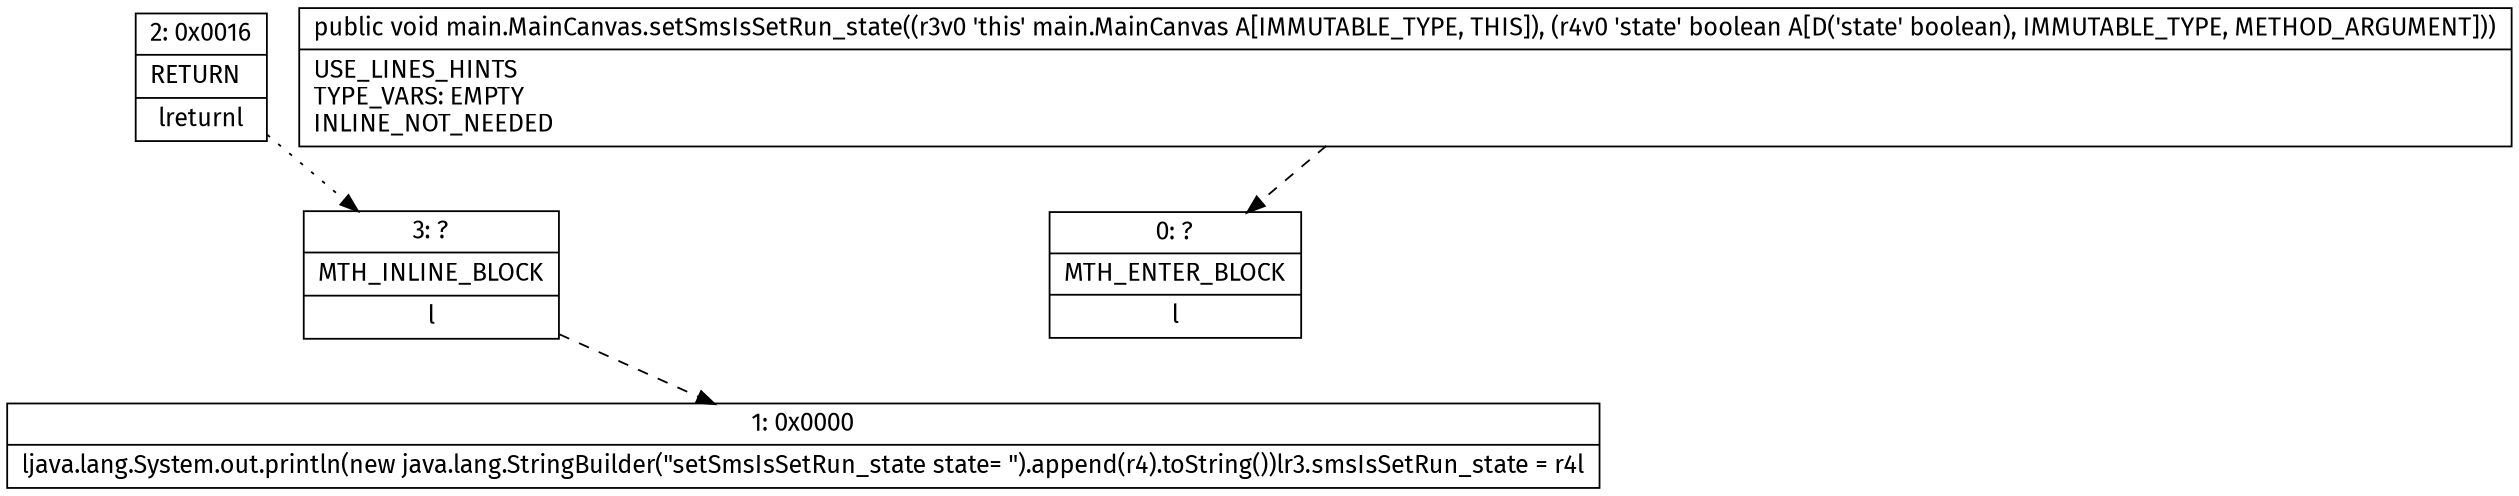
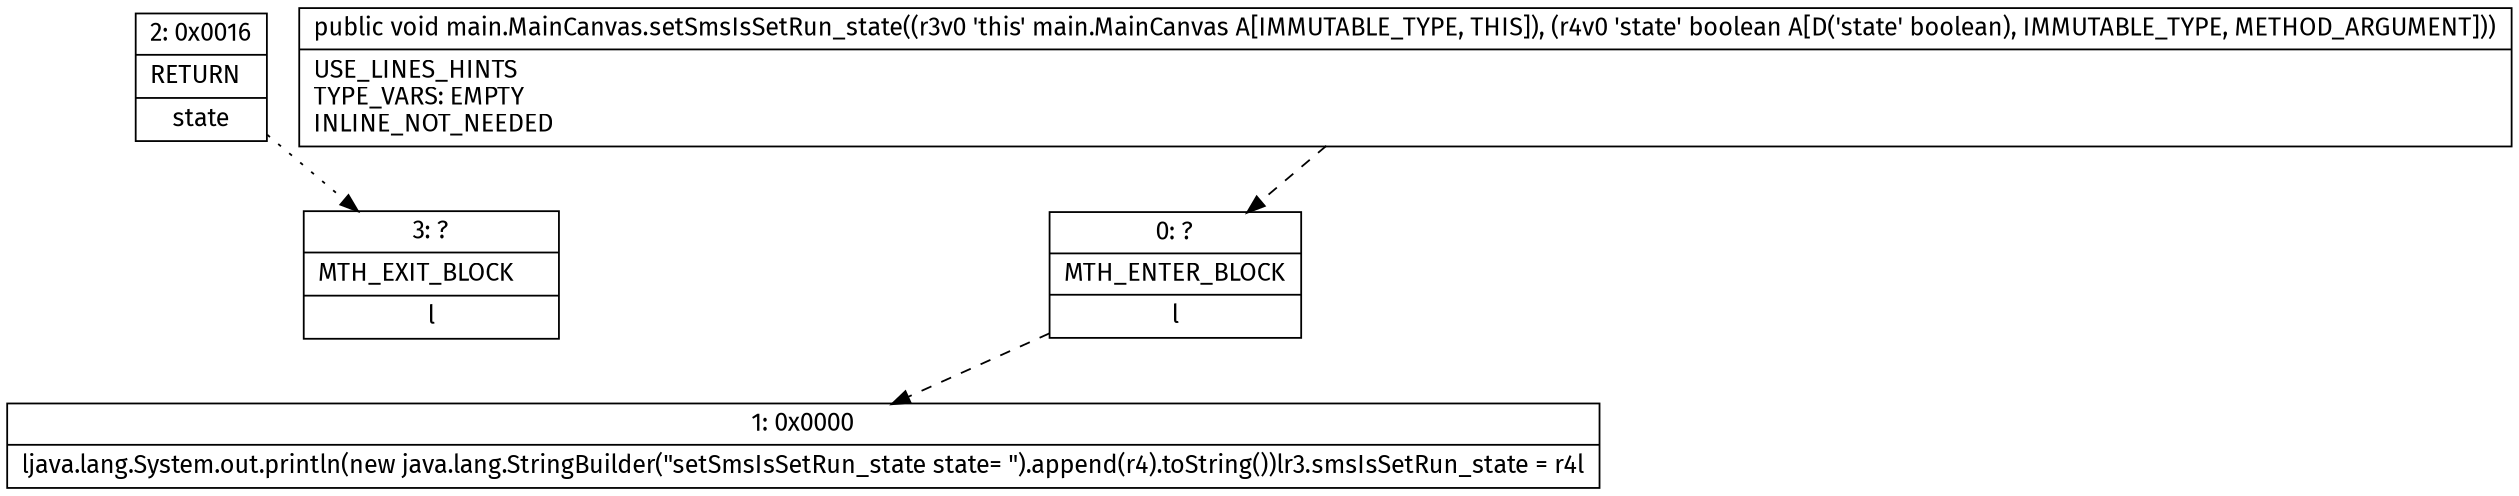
  digraph {
    fontname="Fira Sans"
    node [fontname="Fira Sans" shape=record]
    edge [arrowhead=normal fontname="Fira Sans" style=dashed]
    n1 [label="{0\:\ ?|MTH_ENTER_BLOCK\l|l}"]
    n2 [label="{1\:\ 0x0000|ljava.lang.System.out.println(new java.lang.StringBuilder(\"setSmsIsSetRun_state state= \").append(r4).toString())lr3.smsIsSetRun_state = r4l}"]
-   n3 [label="{2\:\ 0x0016|RETURN\l|lreturnl}"]
-   n4 [label="{3\:\ ?|MTH_INLINE_BLOCK\l|l}"]
+   n3 [label="{2\:\ 0x0016|RETURN\l|state}"]
+   n4 [label="{3\:\ ?|MTH_EXIT_BLOCK\l|l}"]
    n5 [label="{public void main.MainCanvas.setSmsIsSetRun_state((r3v0 'this' main.MainCanvas A[IMMUTABLE_TYPE, THIS]), (r4v0 'state' boolean A[D('state' boolean), IMMUTABLE_TYPE, METHOD_ARGUMENT]))  | USE_LINES_HINTS\lTYPE_VARS: EMPTY\lINLINE_NOT_NEEDED\l}"]
-   n4 -> n2
+   n1 -> n2
    n3 -> n4 [style=dotted]
    n5 -> n1
  }
